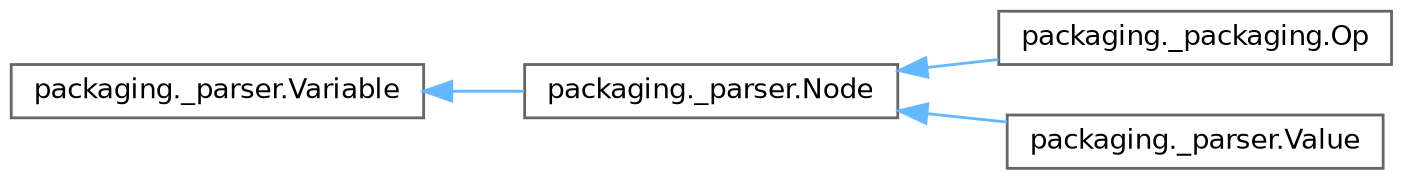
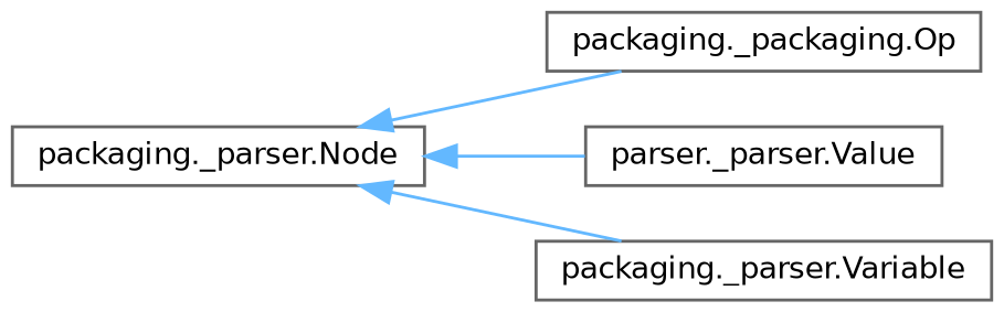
  digraph {
    rankdir=LR
    node [color=grey40 fillcolor=white fontname=Helvetica fontsize=10 shape=box style=filled]
    edge [color=steelblue1 dir=back fontname=Helvetica fontsize=10 labelfontname=Helvetica labelfontsize=10 style=solid]
    n1 [height=0.2 label="packaging._parser.Node" width=0.4]
    n2 [height=0.2 label="packaging._packaging.Op" width=0.4]
-   n3 [height=0.2 label="packaging._parser.Value" width=0.4]
+   n3 [height=0.2 label="parser._parser.Value" width=0.4]
    n4 [height=0.2 label="packaging._parser.Variable" width=0.4]
    n1 -> n2
    n1 -> n3
-   n4 -> n1
+   n1 -> n4
  }
